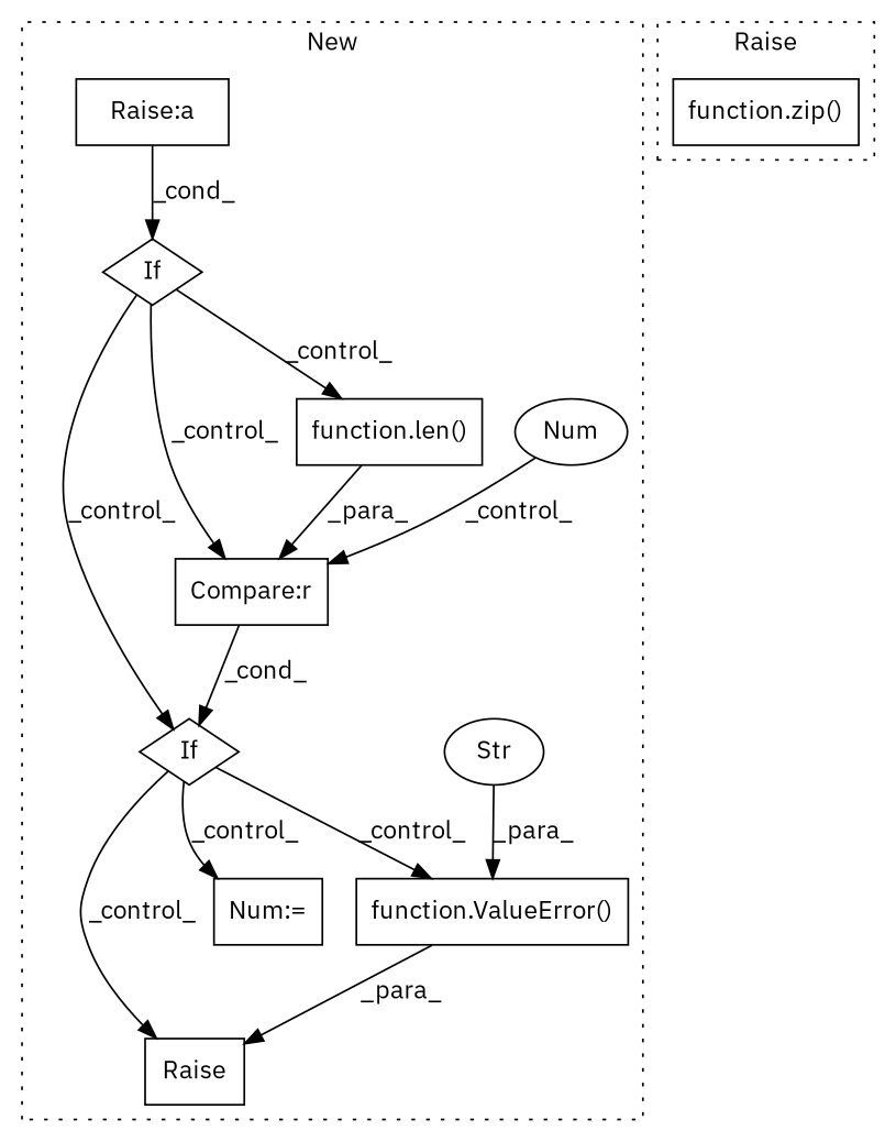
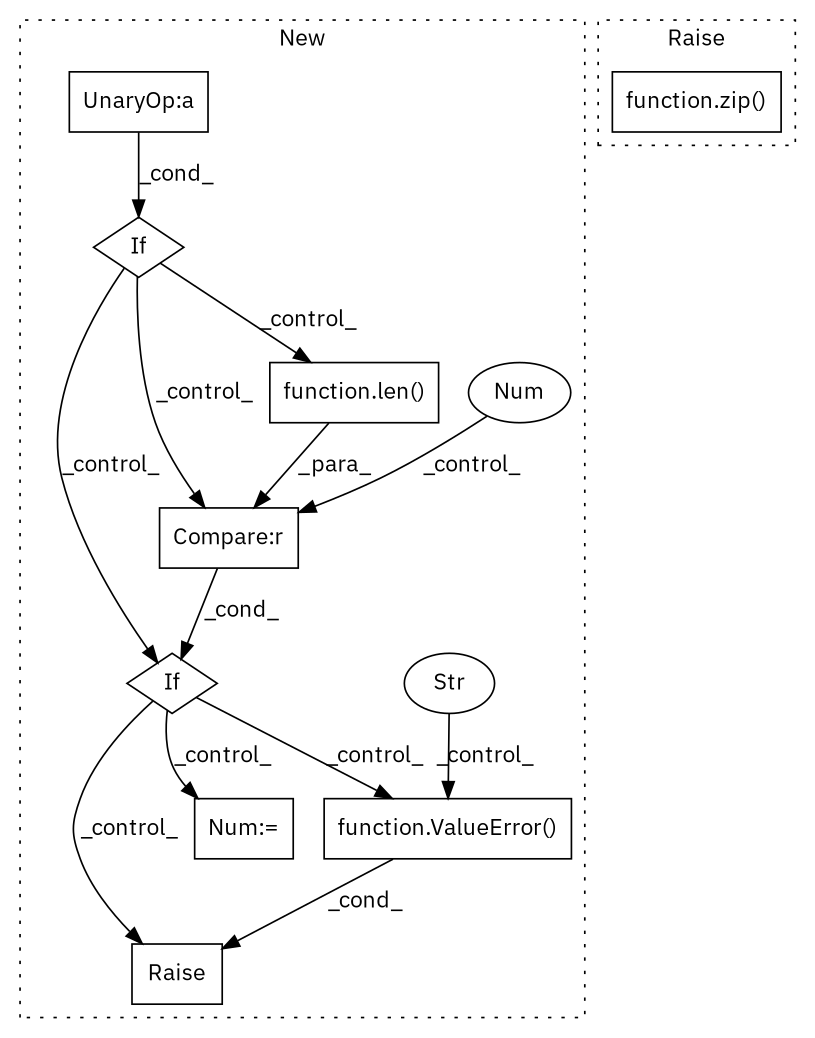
  digraph {
    fontname="IBM Plex Sans"
    node [a=75 fontname="IBM Plex Sans" l=3 shape=box]
    edge [fontname="IBM Plex Sans"]
    n1 [l="11,1" label="function.ValueError()" s="2315,2415"]
    n2 [a=91 l=6 label=Raise s=2309]
    n3 [a=96 label=If s=2235 shape=diamond]
    n4 [a=68 label="Num:=" s=2433]
    n5 [a=40 l=57 label="Compare:r" s=2238]
    n6 [a=66 l=89 label=Str s=2326 shape=ellipse]
    n7 [a=76 l=1 label=Num s=2294 shape=ellipse]
    n8 [l="4,1" label="function.len()" s="2243,2256"]
    n9 [a=96 label=If s=2031 shape=diamond]
-   n10 [a=61 l=42 label="Raise:a" s=2038]
+   n10 [a=61 l=42 label="UnaryOp:a" s=2038]
    n11 [l="4,1" label="function.zip()" s="1626,1657"]
    subgraph cluster_1 {
      label=New
      style=dotted
      n1
      n2
      n3
      n4
      n5
      n6
      n7
      n8
      n9
      n10
    }
    subgraph cluster_2 {
      label=Raise
      style=dotted
      n11
    }
-   n1 -> n2 [label=_para_]
+   n1 -> n2 [label=_cond_]
    n3 -> n1 [label=_control_]
    n3 -> n2 [label=_control_]
    n3 -> n4 [label=_control_]
    n5 -> n3 [label=_cond_]
-   n6 -> n1 [label=_para_]
+   n6 -> n1 [label=_control_]
    n7 -> n5 [label=_control_]
    n8 -> n5 [label=_para_]
    n9 -> n3 [label=_control_]
    n9 -> n5 [label=_control_]
    n9 -> n8 [label=_control_]
    n10 -> n9 [label=_cond_]
  }
